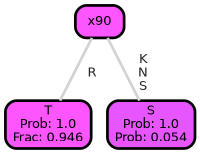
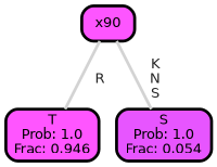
  graph {
    ranksep="0 equally"
    splines=straight
    node [color=black fontcolor=black fontname=helvetica penwidth=3 shape=box style="filled, rounded"]
    edge [color=lightgray fontcolor=grey14 fontname=helvetica fontweight=bold penwidth=3]
    n1 [fillcolor="#ff55ff" label="T\nProb: 1.0\nFrac: 0.946"]
    n2 [fillcolor="#fd55ff" label=x90]
-   n3 [fillcolor="#e755ff" label="S\nProb: 1.0\nProb: 0.054"]
+   n3 [fillcolor="#e755ff" label="S\nProb: 1.0\nFrac: 0.054"]
    subgraph sub_1 {
      rank=same
    }
    n2 -- n1 [label=" R"]
    n2 -- n3 [label=" K\n N\n S"]
  }
